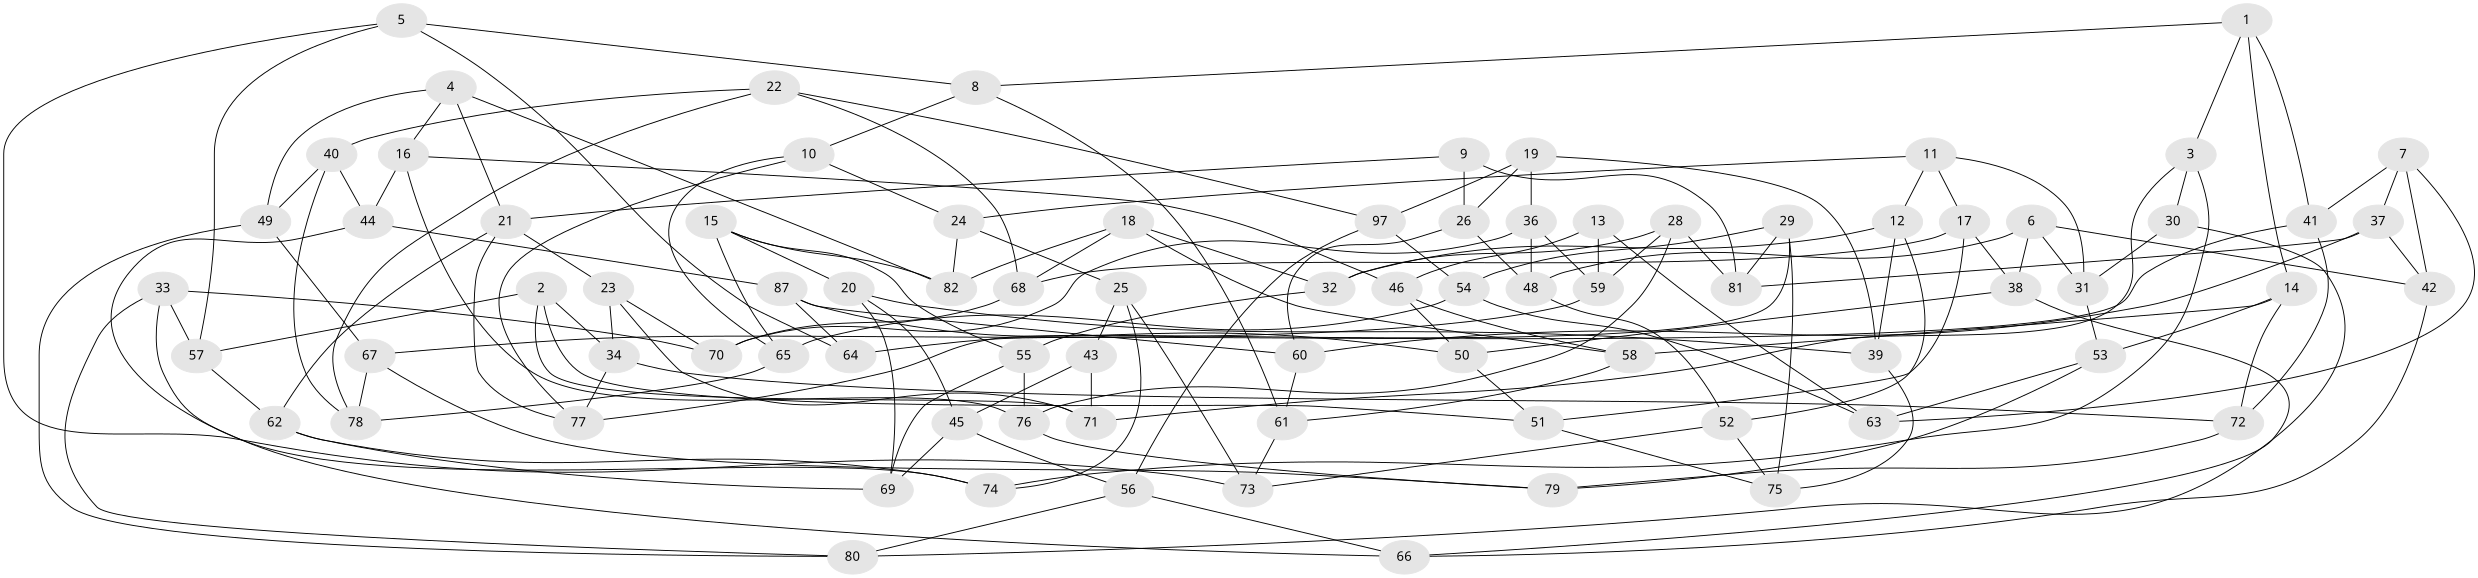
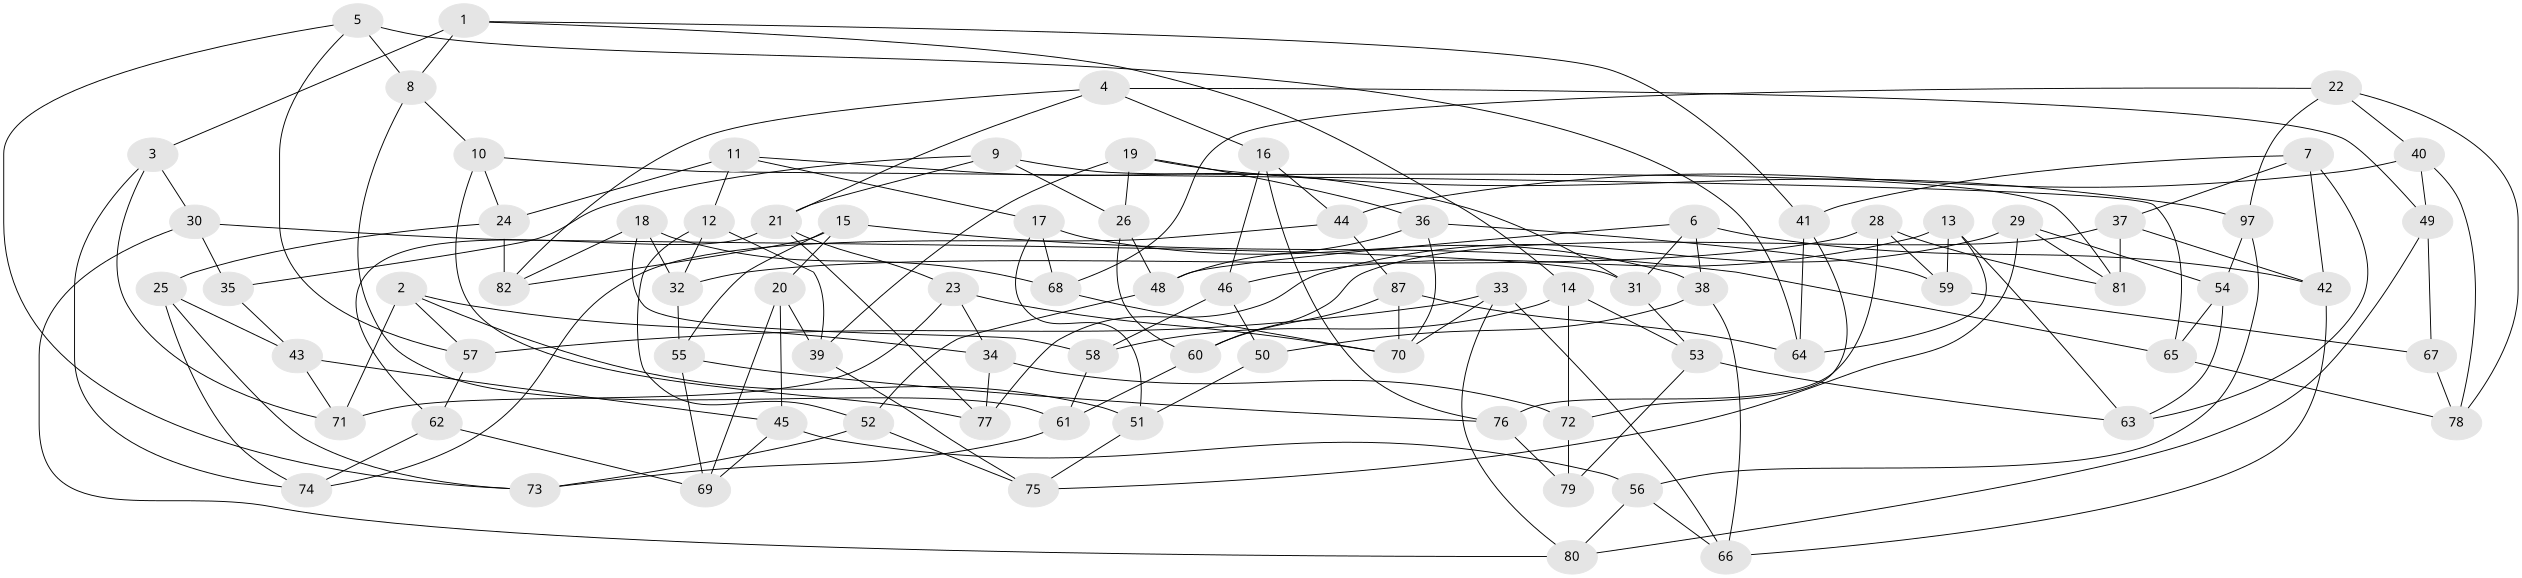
  graph {
    fontname="Noto Sans"
    node [color=gray90 fontname="Noto Sans" style=filled]
    edge [fontname="Noto Sans"]
    1
    3
    8
    14
    41
    71
    30
    74
    10
    61
    53
    58
    72
    64
    2
    34
    51
    57
    77
    75
    62
+   35
    31
    80
    4
    16
    49
    82
    21
    46
    44
    76
    43
    67
    5
    73
    6
    38
    42
    48
    66
    50
    52
    7
    37
    63
    81
    60
    24
    65
    9
    26
    23
    25
    78
    11
    12
    17
    32
    39
    68
    55
    13
    59
    79
    15
    20
    45
    69
    n70 [label=87]
    70
    18
    19
    n74 [label=97]
    36
    54
    56
    22
    40
    28
    29
    33
    1 -- 3
    1 -- 8
    1 -- 14
    1 -- 41
    3 -- 71
    3 -- 30
    3 -- 74
    8 -- 10
    8 -- 61
    14 -- 53
    14 -- 58
    14 -- 72
    41 -- 72
    41 -- 64
+   30 -- 35
    30 -- 31
    30 -- 80
    10 -- 77
    10 -- 24
    10 -- 65
    61 -- 73
    53 -- 63
    53 -- 79
    58 -- 61
    72 -- 79
    2 -- 71
    2 -- 34
    2 -- 51
    2 -- 57
    34 -- 72
    34 -- 77
    51 -- 75
    57 -- 62
    62 -- 74
    62 -- 69
+   35 -- 43
    31 -- 53
    4 -- 16
    4 -- 49
    4 -- 82
    4 -- 21
    16 -- 46
    16 -- 44
    16 -- 76
    49 -- 80
    49 -- 67
    21 -- 77
    21 -- 62
    21 -- 23
    46 -- 58
    46 -- 50
    44 -- 74
    44 -- n70
    76 -- 79
    43 -- 71
    43 -- 45
    67 -- 78
-   67 -- 79
    5 -- 8
    5 -- 64
    5 -- 57
    5 -- 73
    6 -- 31
    6 -- 38
    6 -- 42
    6 -- 48
    38 -- 66
    38 -- 50
    42 -- 66
    48 -- 52
    50 -- 51
    52 -- 75
    52 -- 73
    7 -- 41
    7 -- 42
    7 -- 37
    7 -- 63
    37 -- 42
    37 -- 81
    37 -- 60
    60 -- 61
    24 -- 82
    24 -- 25
    65 -- 78
+   9 -- 35
    9 -- 21
    9 -- 81
    9 -- 26
    26 -- 48
    26 -- 60
    23 -- 71
    23 -- 34
    23 -- 70
    25 -- 74
    25 -- 43
    25 -- 73
    11 -- 31
    11 -- 24
    11 -- 12
    11 -- 17
    12 -- 52
    12 -- 32
    12 -- 39
    17 -- 51
    17 -- 38
    17 -- 68
    32 -- 55
    39 -- 75
    68 -- 70
    55 -- 76
    55 -- 69
+   13 -- 64
    13 -- 46
    13 -- 63
    13 -- 59
    59 -- 67
    15 -- 82
    15 -- 65
    15 -- 55
    15 -- 20
    20 -- 39
    20 -- 45
    20 -- 69
    45 -- 69
    45 -- 56
    n70 -- 64
-   n70 -- 50
+   n70 -- 70
    n70 -- 60
    18 -- 58
    18 -- 82
    18 -- 32
    18 -- 68
    19 -- 26
    19 -- 39
    19 -- n74
    19 -- 36
    n74 -- 54
    n74 -- 56
    36 -- 48
    36 -- 59
    36 -- 70
    54 -- 63
    54 -- 65
    56 -- 80
    56 -- 66
    22 -- 78
    22 -- 68
    22 -- n74
    22 -- 40
    40 -- 49
    40 -- 44
    40 -- 78
    28 -- 76
    28 -- 81
    28 -- 32
    28 -- 59
    29 -- 77
    29 -- 75
    29 -- 81
    29 -- 54
    33 -- 57
    33 -- 80
    33 -- 66
    33 -- 70
  }
